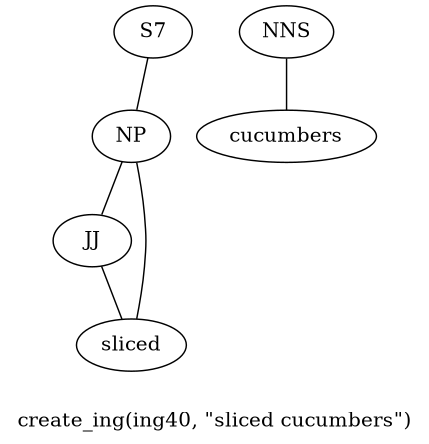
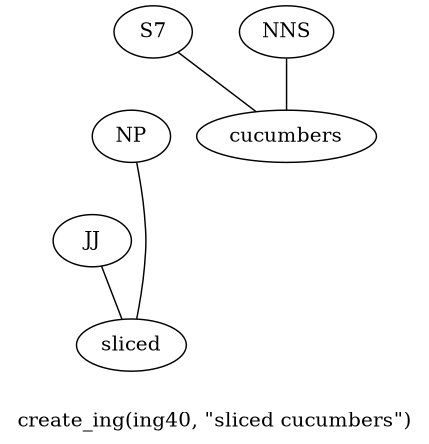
  graph {
    label="create_ing(ing40, \"sliced cucumbers\")"
    n1 [label=S7]
    n2 [label=NP]
    n3 [label=JJ]
    n4 [label=sliced]
    n5 [label=NNS]
    n6 [label=cucumbers]
-   n1 -- n2
-   n2 -- n3
+   n1 -- n6
    n2 -- n4
    n3 -- n4
    n5 -- n6
  }
